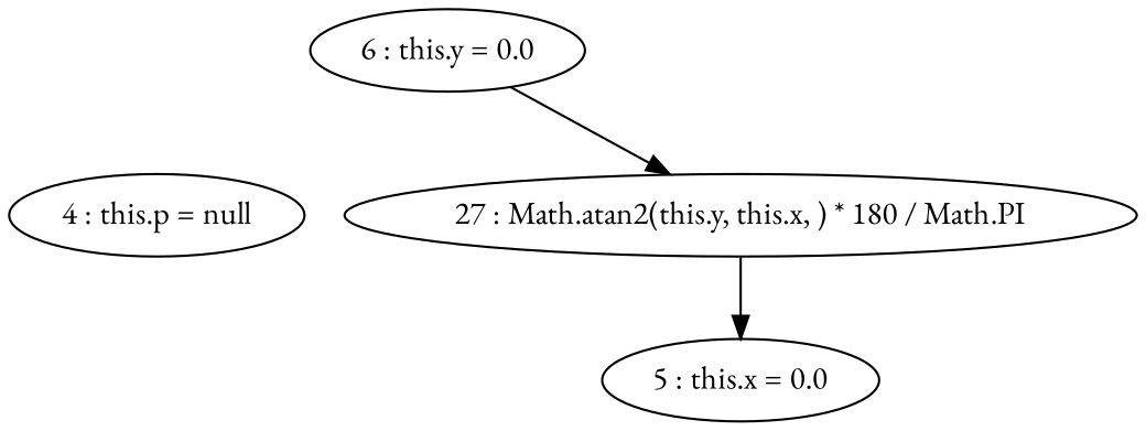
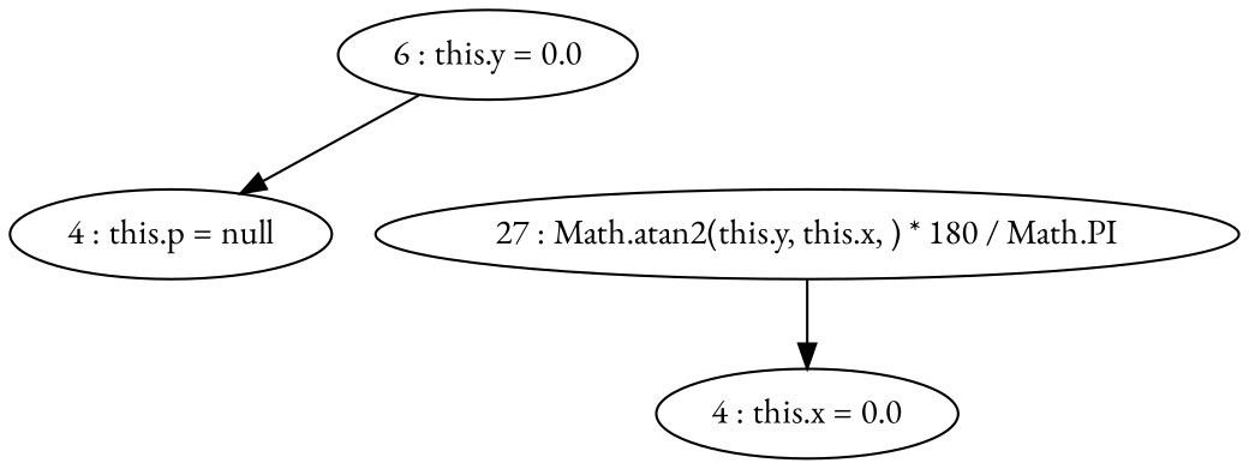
  digraph {
    fontname="EB Garamond"
    node [fontname="EB Garamond"]
    edge [fontname="EB Garamond"]
    "4 : this.p = null"
    "27 : Math.atan2(this.y, this.x, ) * 180 / Math.PI"
-   "5 : this.x = 0.0"
+   "5 : this.x = 0.0" [label="4 : this.x = 0.0"]
    "6 : this.y = 0.0"
    "27 : Math.atan2(this.y, this.x, ) * 180 / Math.PI" -> "5 : this.x = 0.0"
-   "6 : this.y = 0.0" -> "27 : Math.atan2(this.y, this.x, ) * 180 / Math.PI"
+   "6 : this.y = 0.0" -> "4 : this.p = null"
  }
